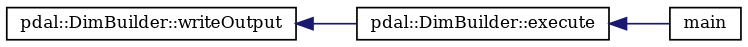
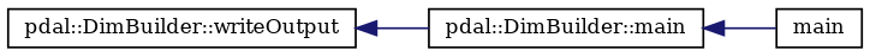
  digraph {
    fontname="DejaVu Serif"
    rankdir=LR
    node [color=black fillcolor=white fontname="DejaVu Serif" fontsize=10 shape=record style=filled]
    edge [color=midnightblue dir=back fontname="DejaVu Serif" fontsize=10 labelfontname=Helvetica labelfontsize=10 style=solid]
    n1 [height=0.2 label="pdal::DimBuilder::writeOutput" width=0.4]
-   n2 [height=0.2 label="pdal::DimBuilder::execute" width=0.4]
+   n2 [height=0.2 label="pdal::DimBuilder::main" width=0.4]
    n3 [height=0.2 label=main width=0.4]
    n1 -> n2
    n2 -> n3
  }
